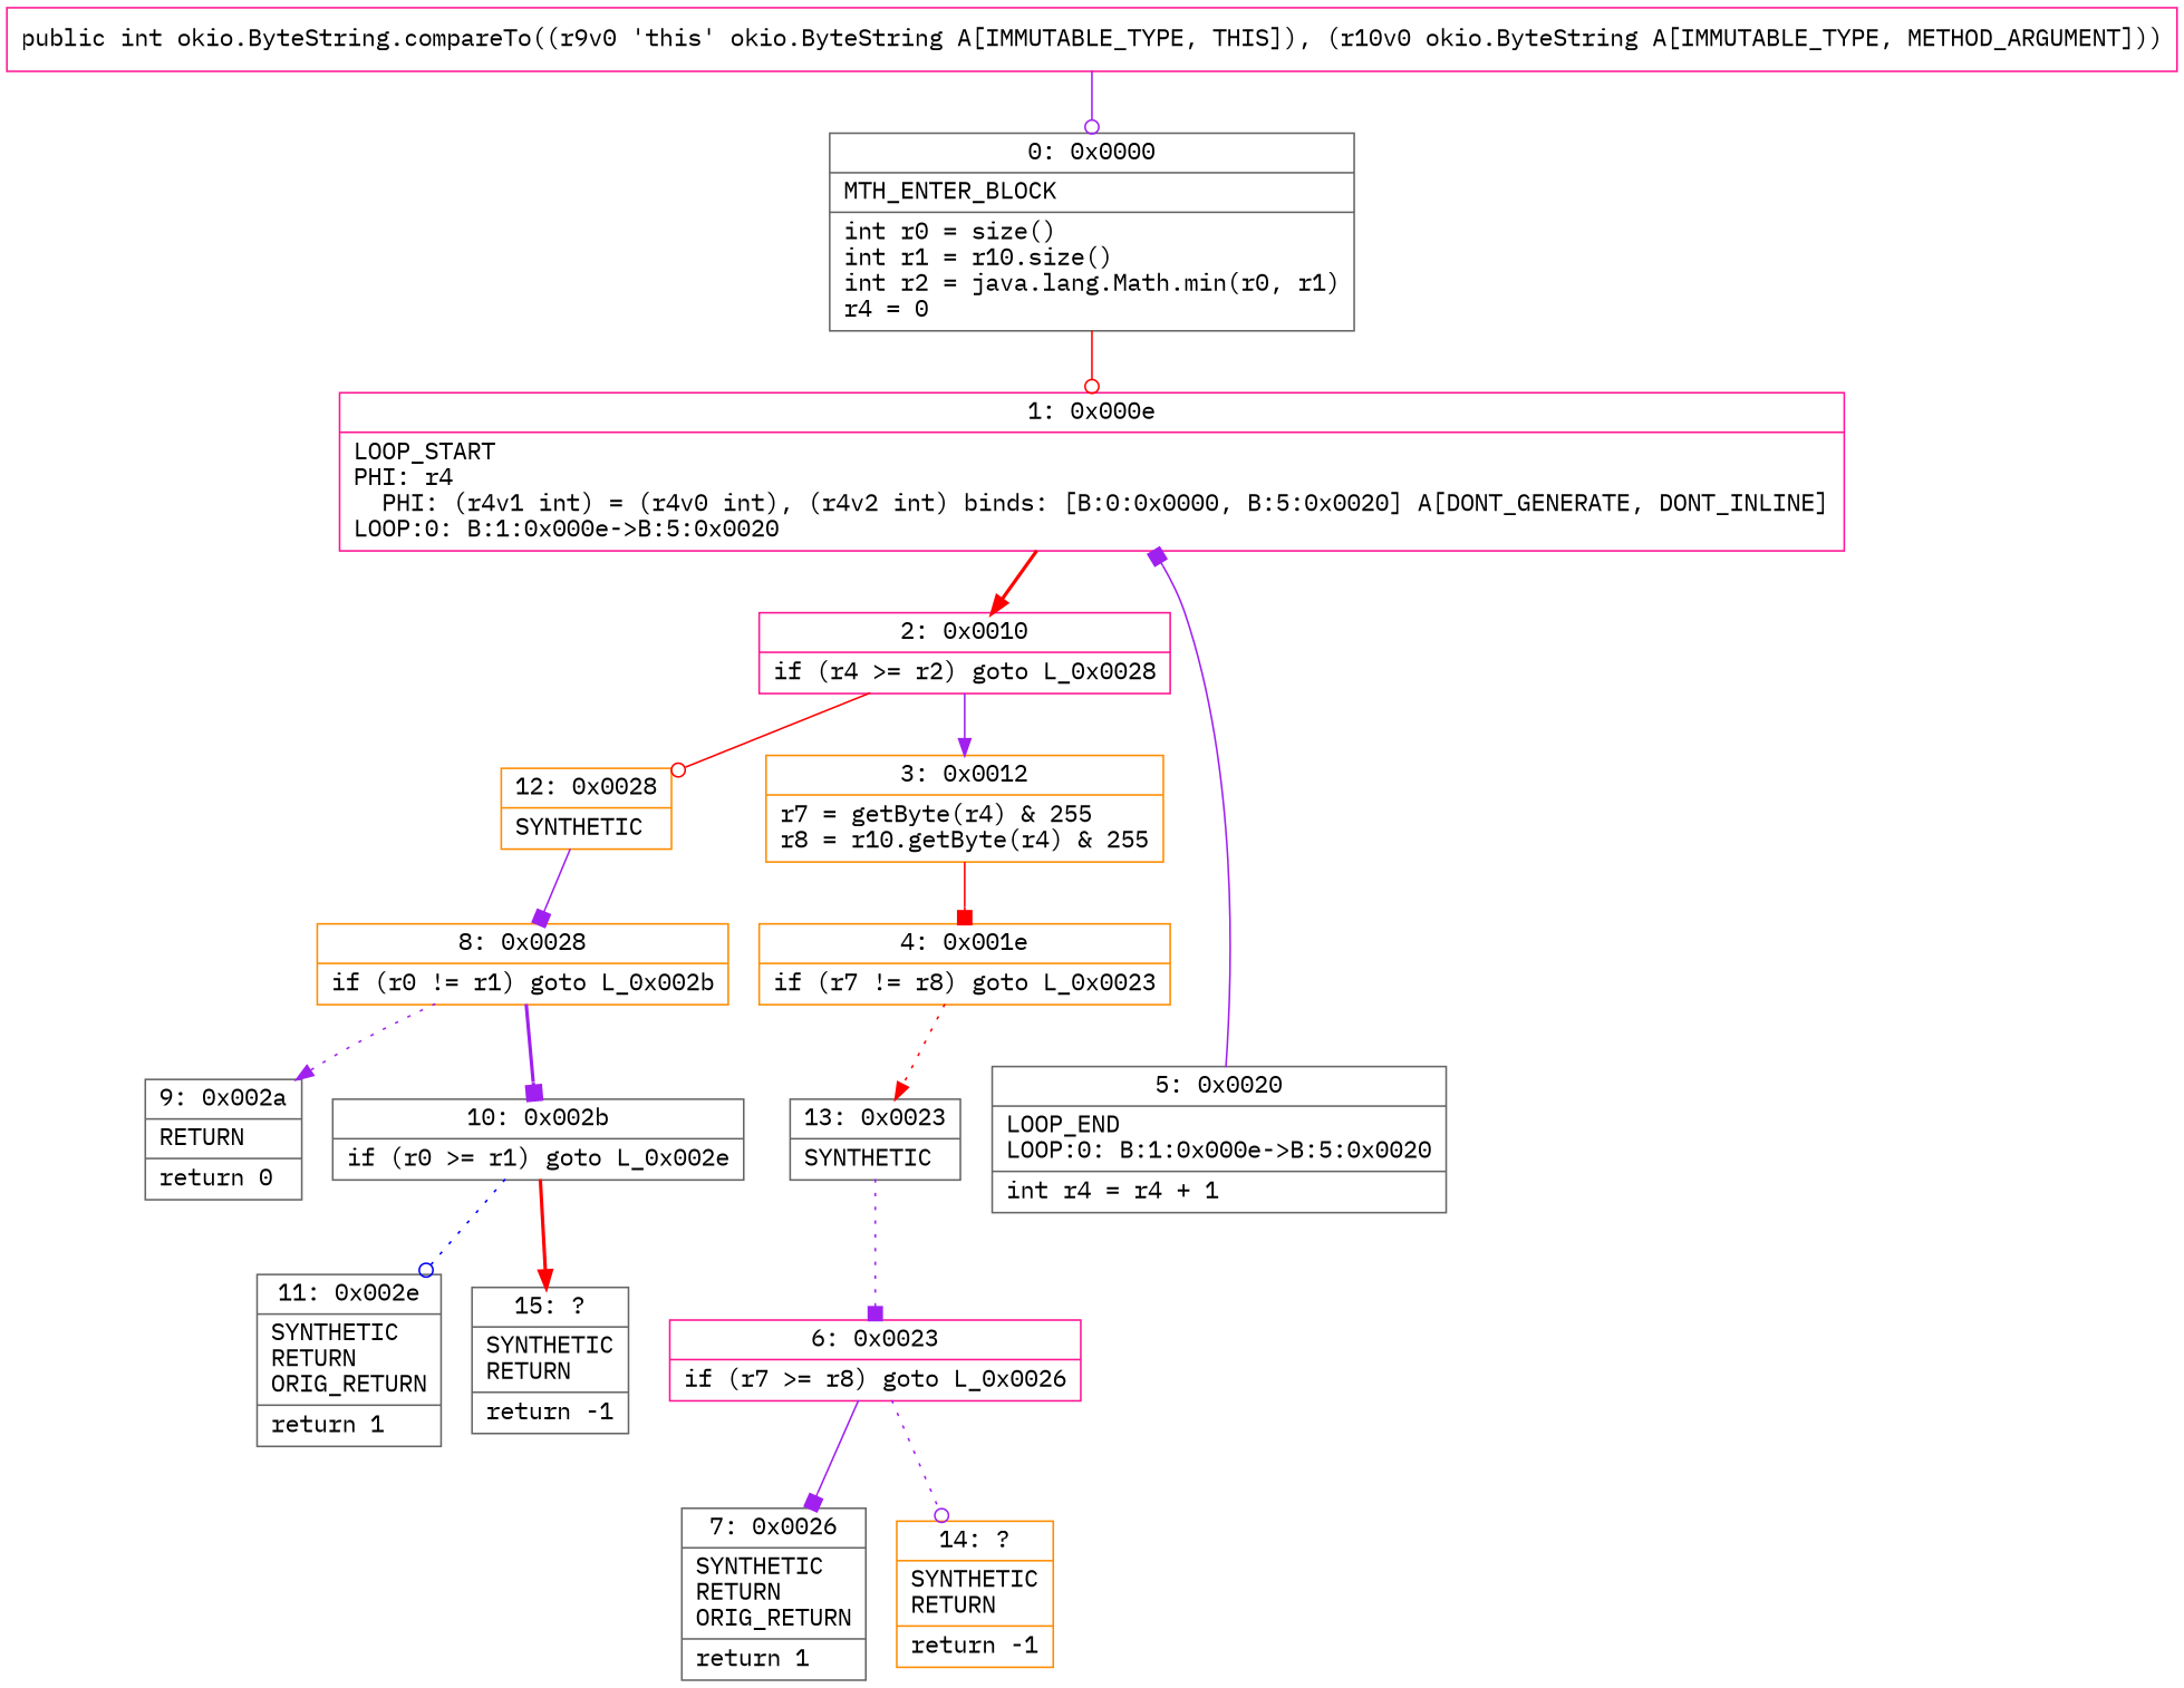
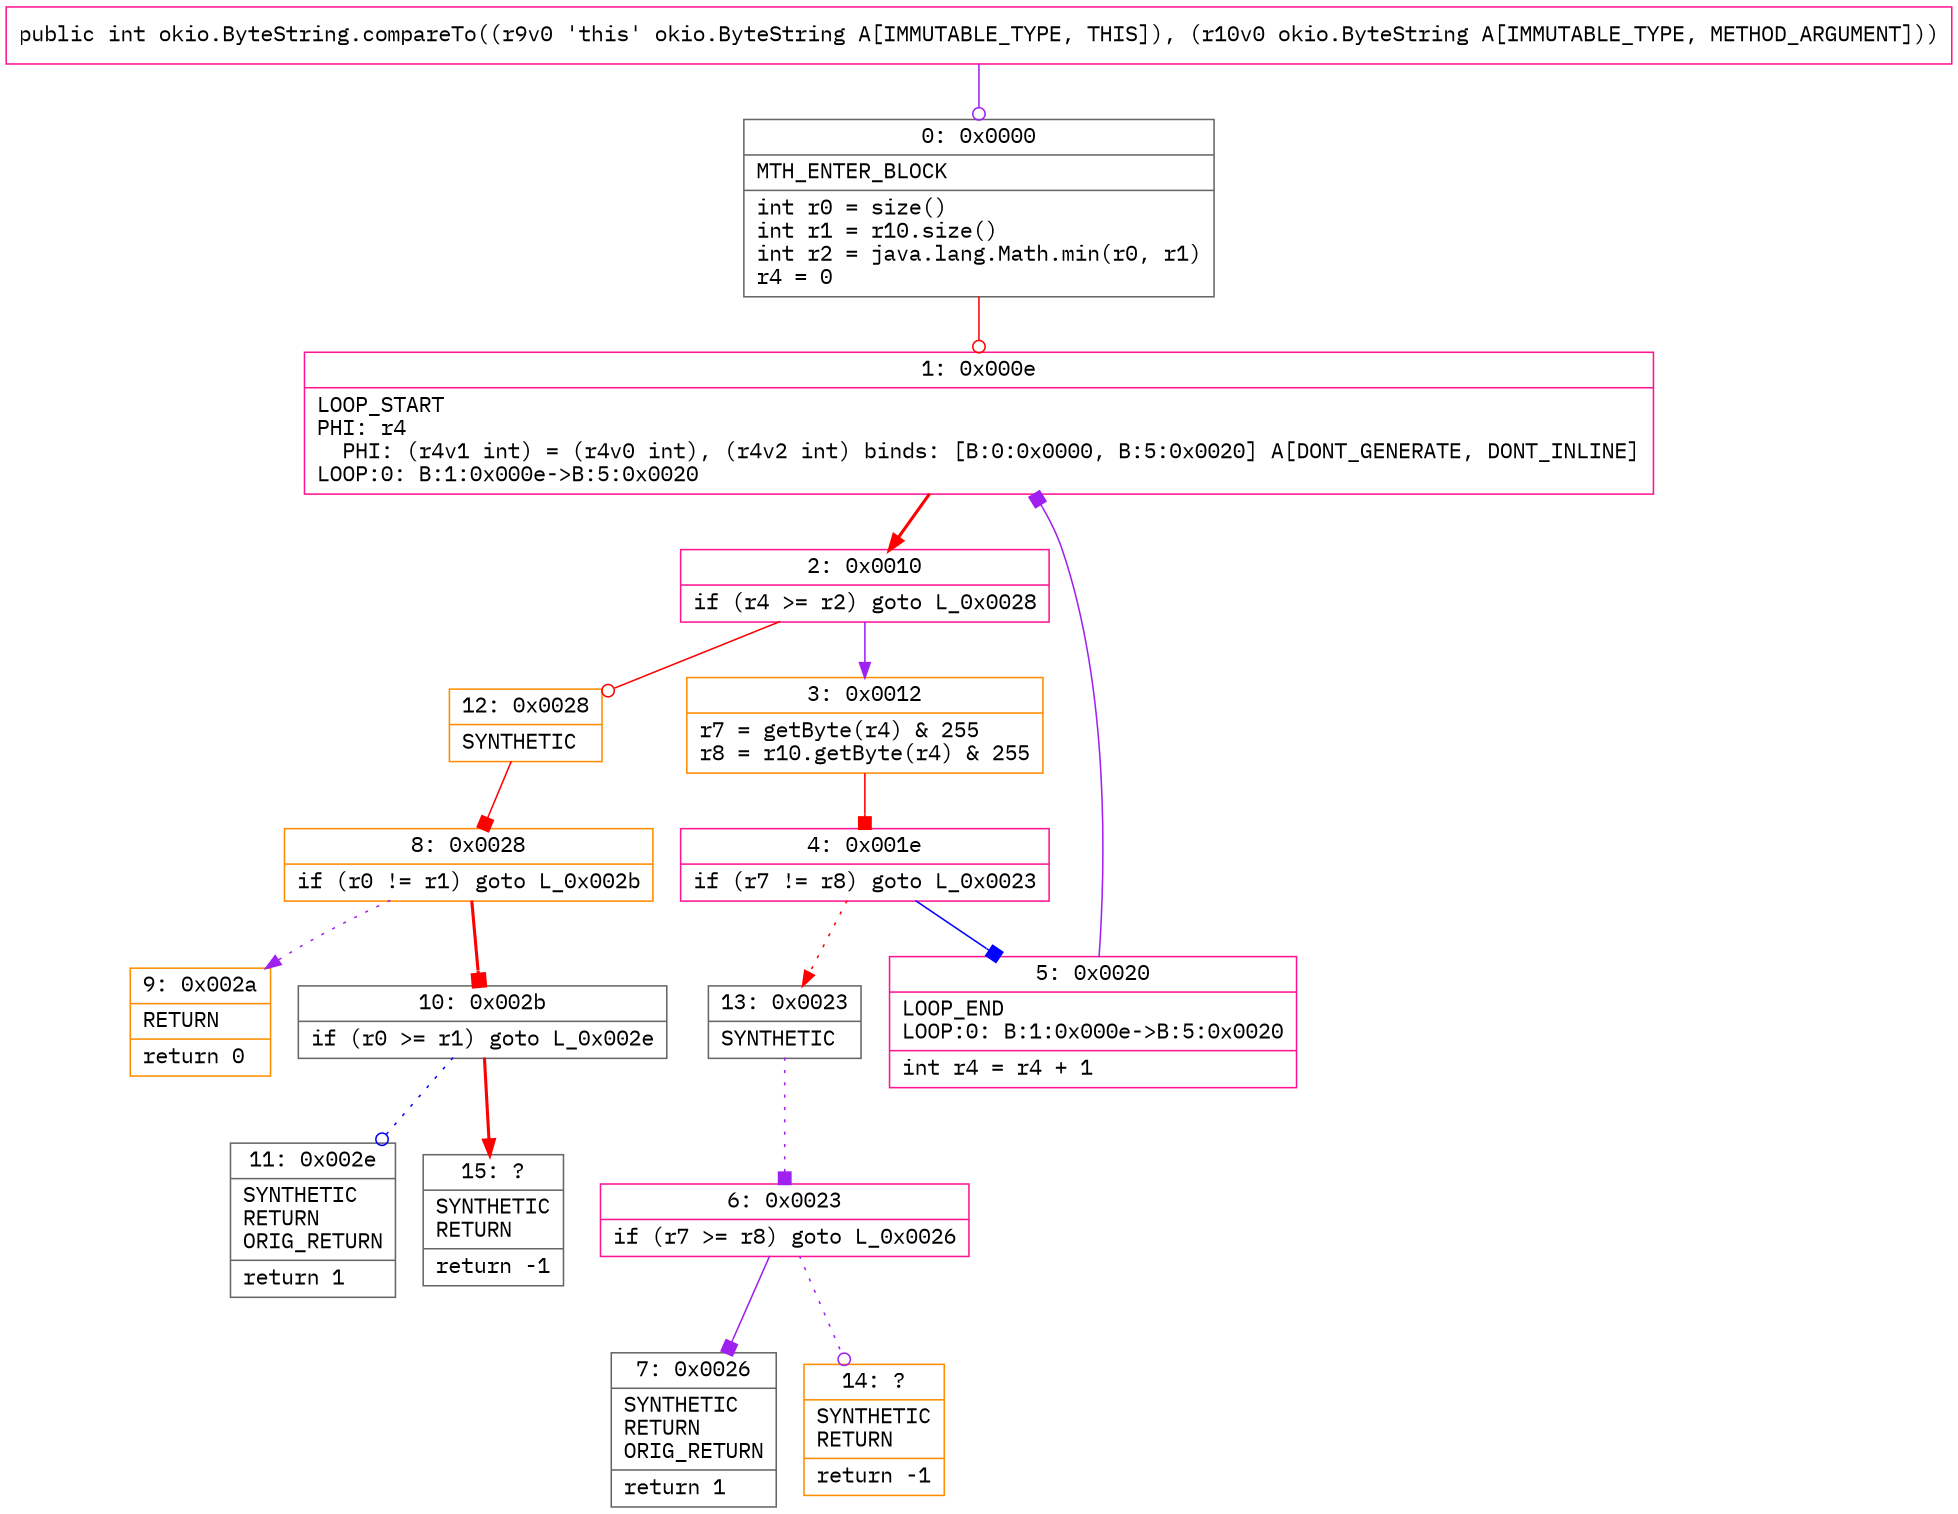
  digraph {
    fontname="IBM Plex Mono"
    node [color=gray40 fontname="IBM Plex Mono" shape=record]
    edge [arrowhead=box color=purple fontname="IBM Plex Mono" style=solid]
    n1 [label="{0\:\ 0x0000|MTH_ENTER_BLOCK\l|int r0 = size()\lint r1 = r10.size()\lint r2 = java.lang.Math.min(r0, r1)\lr4 = 0\l}"]
    n2 [color=deeppink label="{1\:\ 0x000e|LOOP_START\lPHI: r4 \l  PHI: (r4v1 int) = (r4v0 int), (r4v2 int) binds: [B:0:0x0000, B:5:0x0020] A[DONT_GENERATE, DONT_INLINE]\lLOOP:0: B:1:0x000e\-\>B:5:0x0020\l}"]
    n3 [color=deeppink label="{2\:\ 0x0010|if (r4 \>= r2) goto L_0x0028\l}"]
    n4 [color=darkorange label="{3\:\ 0x0012|r7 = getByte(r4) & 255\lr8 = r10.getByte(r4) & 255\l}"]
    n5 [color=darkorange label="{12\:\ 0x0028|SYNTHETIC\l}"]
-   n6 [color=darkorange label="{4\:\ 0x001e|if (r7 != r8) goto L_0x0023\l}"]
+   n6 [color=deeppink label="{4\:\ 0x001e|if (r7 != r8) goto L_0x0023\l}"]
    n7 [color=darkorange label="{8\:\ 0x0028|if (r0 != r1) goto L_0x002b\l}"]
-   n8 [label="{5\:\ 0x0020|LOOP_END\lLOOP:0: B:1:0x000e\-\>B:5:0x0020\l|int r4 = r4 + 1\l}"]
+   n8 [color=deeppink label="{5\:\ 0x0020|LOOP_END\lLOOP:0: B:1:0x000e\-\>B:5:0x0020\l|int r4 = r4 + 1\l}"]
    n9 [label="{13\:\ 0x0023|SYNTHETIC\l}"]
    n10 [color=deeppink label="{6\:\ 0x0023|if (r7 \>= r8) goto L_0x0026\l}"]
    n11 [label="{7\:\ 0x0026|SYNTHETIC\lRETURN\lORIG_RETURN\l|return 1\l}"]
    n12 [color=darkorange label="{14\:\ ?|SYNTHETIC\lRETURN\l|return \-1\l}"]
-   n13 [label="{9\:\ 0x002a|RETURN\l|return 0\l}"]
+   n13 [color=darkorange label="{9\:\ 0x002a|RETURN\l|return 0\l}"]
    n14 [label="{10\:\ 0x002b|if (r0 \>= r1) goto L_0x002e\l}"]
    n15 [label="{11\:\ 0x002e|SYNTHETIC\lRETURN\lORIG_RETURN\l|return 1\l}"]
    n16 [label="{15\:\ ?|SYNTHETIC\lRETURN\l|return \-1\l}"]
    n17 [color=deeppink label="{public int okio.ByteString.compareTo((r9v0 'this' okio.ByteString A[IMMUTABLE_TYPE, THIS]), (r10v0 okio.ByteString A[IMMUTABLE_TYPE, METHOD_ARGUMENT])) }"]
    n1 -> n2 [arrowhead=odot color=red]
    n2 -> n3 [arrowhead=normal color=red style=bold]
    n3 -> n4 [arrowhead=normal]
    n3 -> n5 [arrowhead=odot color=red]
    n4 -> n6 [color=red]
-   n5 -> n7
+   n5 -> n7 [color=red]
+   n6 -> n8 [color=blue]
    n6 -> n9 [arrowhead=normal color=red style=dotted]
    n7 -> n13 [arrowhead=normal style=dotted]
-   n7 -> n14 [style=bold]
+   n7 -> n14 [color=red style=bold]
    n8 -> n2
    n9 -> n10 [style=dotted]
    n10 -> n11
    n10 -> n12 [arrowhead=odot style=dotted]
    n14 -> n15 [arrowhead=odot color=blue style=dotted]
    n14 -> n16 [arrowhead=normal color=red style=bold]
    n17 -> n1 [arrowhead=odot]
  }
